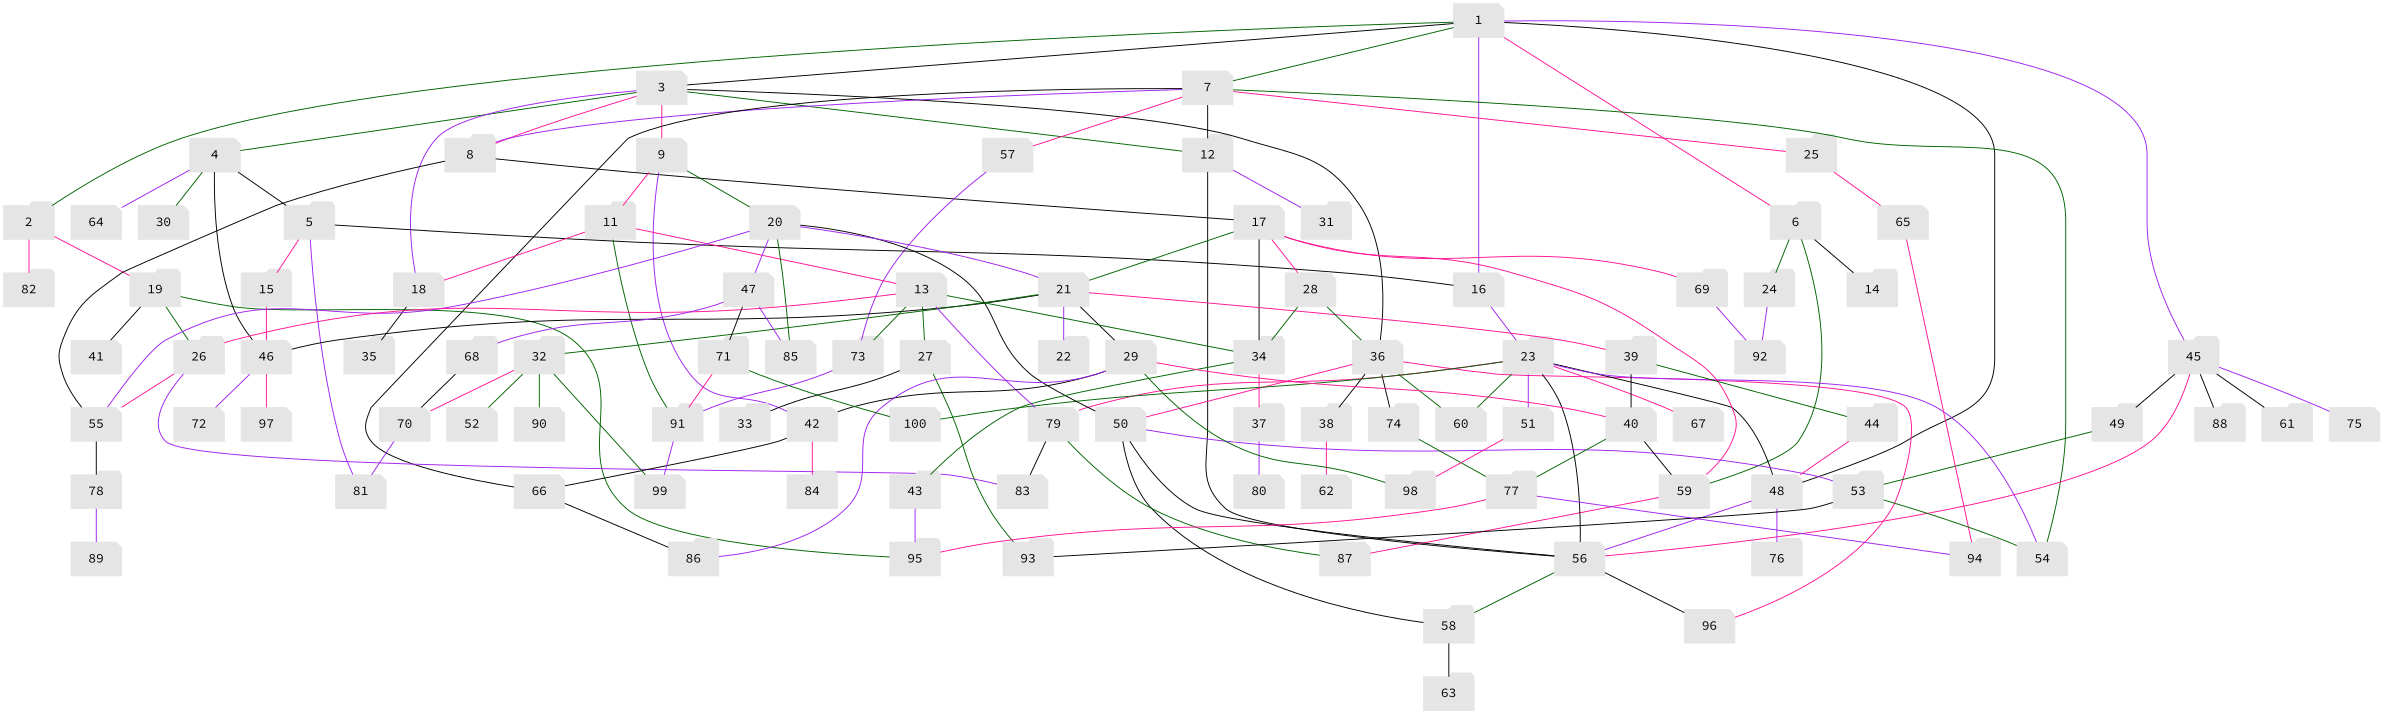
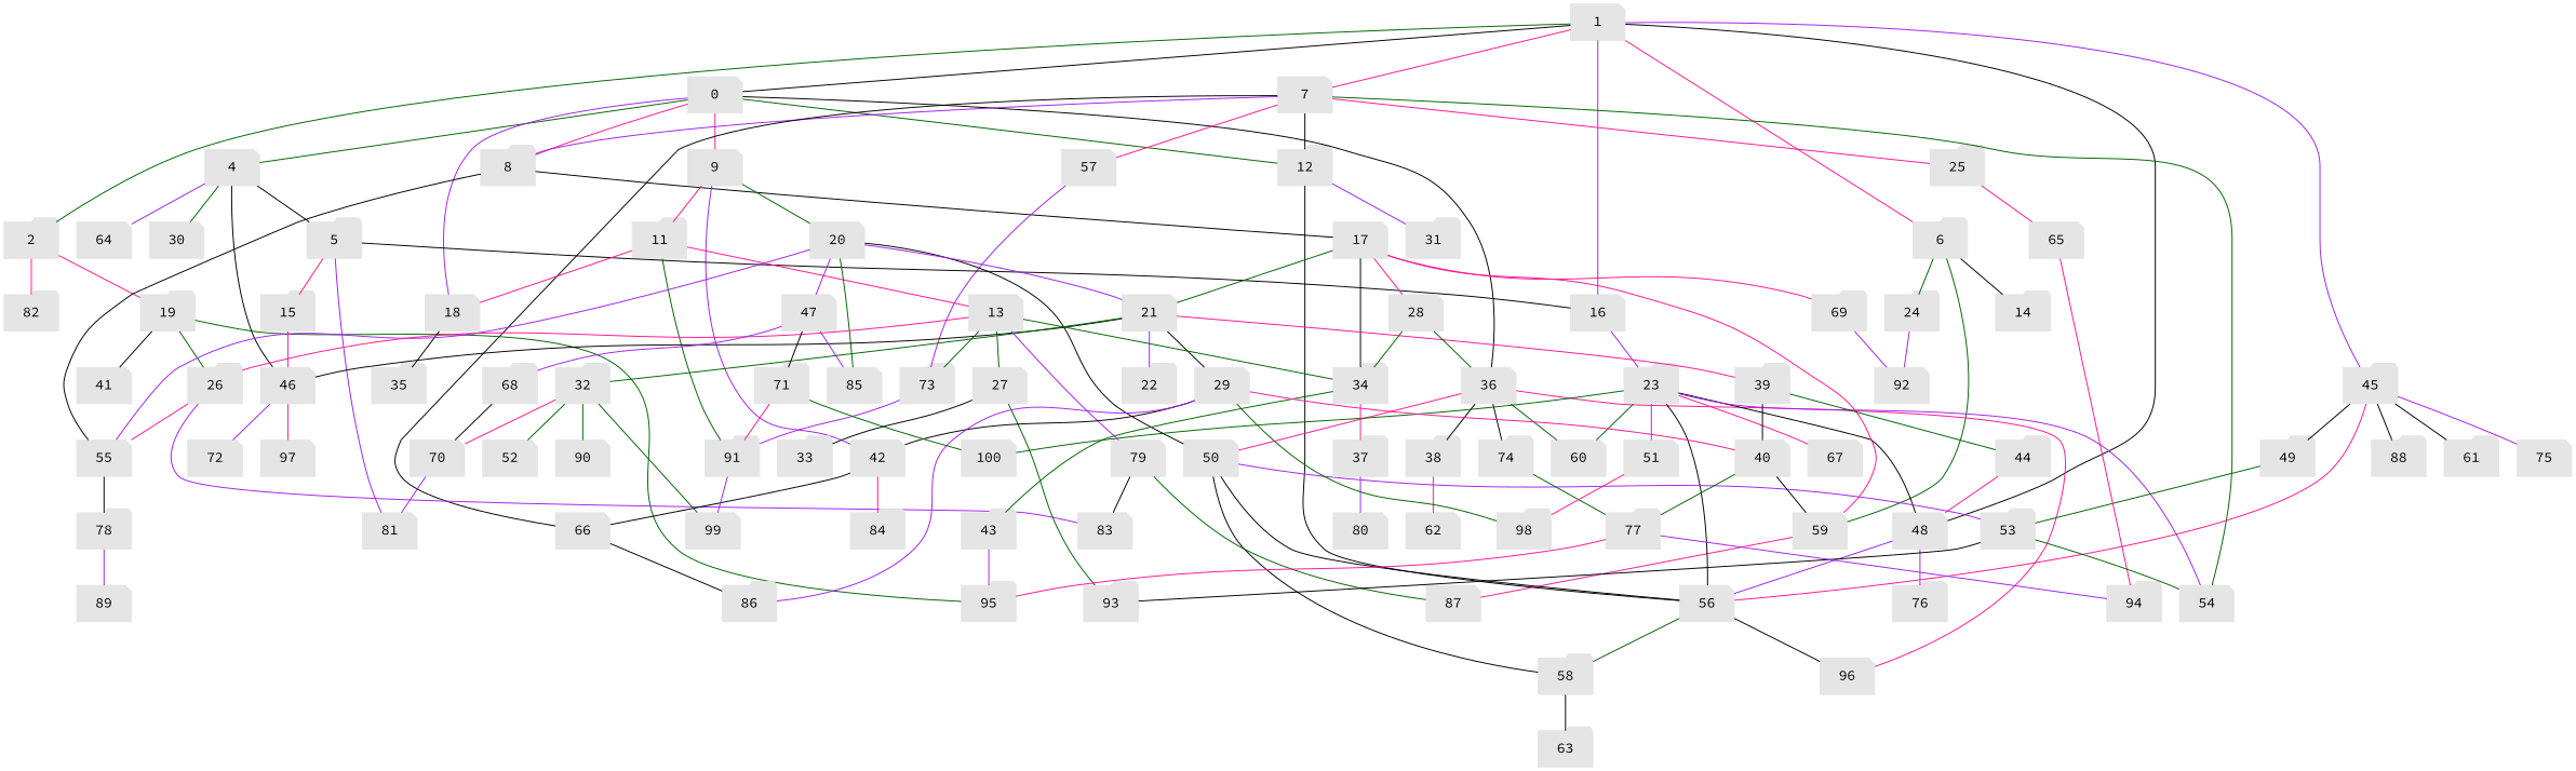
  graph {
    fontname="Source Code Pro"
    node [color=gray90 fontname="Source Code Pro" shape=note style=filled]
    edge [color=black fontname="Source Code Pro"]
    2 [shape=folder]
    1
-   3
+   3 [label=0]
    6 [shape=folder]
    7
    16
    45 [shape=folder]
    48
    19 [shape=folder]
    82 [shape=folder]
    4
    8 [shape=folder]
    9
    12 [shape=folder]
    18
    36
    14 [shape=folder]
    24 [shape=folder]
    59
    25 [shape=folder]
    54
    57
    66
    23 [shape=folder]
    56
    49 [shape=folder]
    61 [shape=folder]
    75
    88 [shape=folder]
    76 [shape=folder]
    26 [shape=folder]
    41
    95 [shape=folder]
    5 [shape=folder]
    30
    46
    64
    17
    55
    11 [shape=folder]
    20
    42
    31 [shape=folder]
    35 [shape=folder]
    50
    60
    38 [shape=folder]
    74 [shape=folder]
    96
    15 [shape=folder]
    81
    72
    97
    92
    87
    65
    73 [shape=folder]
    86 [shape=folder]
    34 [shape=folder]
    21
    28
    69 [shape=folder]
    78 [shape=folder]
    13
    91 [shape=folder]
    47
    85
    84 [shape=folder]
    27
    79
    99
    58 [shape=folder]
    83
    33 [shape=folder]
    93 [shape=folder]
    37 [shape=folder]
    43 [shape=folder]
    51
    67
    100
    22 [shape=folder]
    29
    32 [shape=folder]
    39 [shape=folder]
    68 [shape=folder]
    71 [shape=folder]
    53 [shape=folder]
    40
    98 [shape=folder]
    52
    70
    90
    44 [shape=folder]
    94 [shape=folder]
    77 [shape=folder]
    80
    62
    63 [shape=folder]
    89
    2 -- 19 [color=deeppink]
    2 -- 82 [color=deeppink]
    1 -- 2 [color=darkgreen]
    1 -- 3
    1 -- 6 [color=deeppink]
-   1 -- 7 [color=darkgreen]
+   1 -- 7 [color=deeppink]
    1 -- 16 [color=purple]
    1 -- 45 [color=purple]
    1 -- 48
    3 -- 4 [color=darkgreen]
    3 -- 8 [color=deeppink]
    3 -- 9 [color=deeppink]
    3 -- 12 [color=darkgreen]
    3 -- 18 [color=purple]
    3 -- 36
    6 -- 14
    6 -- 24 [color=darkgreen]
    6 -- 59 [color=darkgreen]
    7 -- 8 [color=purple]
    7 -- 12
    7 -- 25 [color=deeppink]
    7 -- 54 [color=darkgreen]
    7 -- 57 [color=deeppink]
    7 -- 66
    16 -- 23 [color=purple]
    45 -- 56 [color=deeppink]
    45 -- 49
    45 -- 61
    45 -- 75 [color=purple]
    45 -- 88
    48 -- 56 [color=purple]
    48 -- 76 [color=purple]
    19 -- 26 [color=darkgreen]
    19 -- 41
    19 -- 95 [color=darkgreen]
    4 -- 5
    4 -- 30 [color=darkgreen]
    4 -- 46
    4 -- 64 [color=purple]
    8 -- 17
    8 -- 55
    9 -- 11 [color=deeppink]
    9 -- 20 [color=darkgreen]
    9 -- 42 [color=purple]
    12 -- 56
    12 -- 31 [color=purple]
    18 -- 35
    36 -- 50 [color=deeppink]
    36 -- 60 [color=darkgreen]
    36 -- 38
    36 -- 74
    36 -- 96 [color=deeppink]
    24 -- 92 [color=purple]
    59 -- 87 [color=deeppink]
    25 -- 65 [color=deeppink]
    57 -- 73 [color=purple]
    66 -- 86
    23 -- 48
    23 -- 54 [color=purple]
    23 -- 56
    23 -- 60 [color=darkgreen]
-   23 -- 79 [color=deeppink]
    23 -- 51 [color=purple]
    23 -- 67 [color=deeppink]
    23 -- 100 [color=darkgreen]
    56 -- 96
    56 -- 58 [color=darkgreen]
    49 -- 53 [color=darkgreen]
    26 -- 55 [color=deeppink]
    26 -- 83 [color=purple]
    5 -- 16
    5 -- 15 [color=deeppink]
    5 -- 81 [color=purple]
    46 -- 72 [color=purple]
    46 -- 97 [color=deeppink]
    17 -- 59 [color=deeppink]
    17 -- 34
    17 -- 21 [color=darkgreen]
    17 -- 28 [color=deeppink]
    17 -- 69 [color=deeppink]
    55 -- 78
    11 -- 18 [color=deeppink]
    11 -- 13 [color=deeppink]
    11 -- 91 [color=darkgreen]
    20 -- 55 [color=purple]
    20 -- 50
    20 -- 21 [color=purple]
    20 -- 47 [color=purple]
    20 -- 85 [color=darkgreen]
    42 -- 66
    42 -- 84 [color=deeppink]
    50 -- 56
    50 -- 58
    50 -- 53 [color=purple]
    38 -- 62 [color=deeppink]
    74 -- 77 [color=darkgreen]
    15 -- 46 [color=deeppink]
    65 -- 94 [color=deeppink]
    73 -- 91 [color=purple]
    34 -- 37 [color=deeppink]
    34 -- 43 [color=darkgreen]
    21 -- 46
    21 -- 22 [color=purple]
    21 -- 29
    21 -- 32 [color=darkgreen]
    21 -- 39 [color=deeppink]
    28 -- 36 [color=darkgreen]
    28 -- 34 [color=darkgreen]
    69 -- 92 [color=purple]
    78 -- 89 [color=purple]
    13 -- 26 [color=deeppink]
    13 -- 73 [color=darkgreen]
    13 -- 34 [color=darkgreen]
    13 -- 27 [color=darkgreen]
    13 -- 79 [color=purple]
    91 -- 99 [color=purple]
    47 -- 85 [color=purple]
    47 -- 68 [color=purple]
    47 -- 71
    27 -- 33
    27 -- 93 [color=darkgreen]
    79 -- 87 [color=darkgreen]
    79 -- 83
    58 -- 63
    37 -- 80 [color=purple]
    43 -- 95 [color=purple]
    51 -- 98 [color=deeppink]
    29 -- 42
    29 -- 86 [color=purple]
    29 -- 40 [color=deeppink]
    29 -- 98 [color=darkgreen]
    32 -- 99 [color=darkgreen]
    32 -- 52 [color=darkgreen]
    32 -- 70 [color=deeppink]
    32 -- 90 [color=darkgreen]
    39 -- 40
    39 -- 44 [color=darkgreen]
    68 -- 70
    71 -- 91 [color=deeppink]
    71 -- 100 [color=darkgreen]
    53 -- 54 [color=darkgreen]
    53 -- 93
    40 -- 59
    40 -- 77 [color=darkgreen]
    70 -- 81 [color=purple]
    44 -- 48 [color=deeppink]
    77 -- 95 [color=deeppink]
    77 -- 94 [color=purple]
  }
